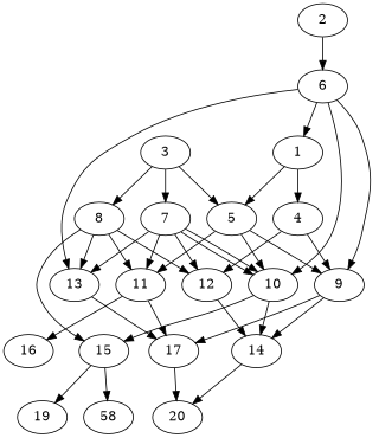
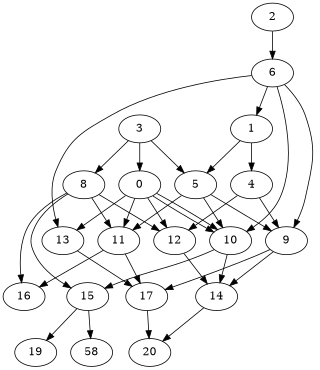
  digraph {
    node [alpha=0.01]
    1 [alpha=0.02 expect_size=34547712]
    4 [expect_size=12803072]
    5 [alpha=0.03 expect_size=7105536]
    9 [alpha=0.08 expect_size=29983744]
    12 [alpha=0.04 expect_size=49267712]
    10 [alpha=0.00 expect_size=29895680]
    11 [alpha=0.17 expect_size=45548544]
    6 [alpha=0.14 expect_size=9768960]
    13 [alpha=0.16 expect_size=40506368]
    14 [alpha=0.08 expect_size=38757376]
    17 [alpha=0.12 expect_size=34965504]
    15 [expect_size=41630720]
    16 [alpha=0.00 expect_size=48763904]
    2 [alpha=0.16 expect_size=45383680]
    3 [alpha=0.19 expect_size=42155008]
-   7 [alpha=0.10 expect_size=38497280]
+   7 [alpha=0.10 expect_size=38497280 label=0]
    8 [alpha=0.18 expect_size=39799808]
    20 [alpha=0.19 expect_size=24634368]
    n19 [alpha=0.09 expect_size=11105280 label=58]
    19 [alpha=0.14 expect_size=6310912]
    1 -> 4
    1 -> 5
    4 -> 9
    4 -> 12
    5 -> 9
    5 -> 10
    5 -> 11
    9 -> 14
    9 -> 17
    12 -> 14
    10 -> 14
    10 -> 15
    11 -> 17
    11 -> 16
    6 -> 1
    6 -> 9
    6 -> 10
    6 -> 13
    13 -> 17
    14 -> 20
    17 -> 20
    15 -> n19
    15 -> 19
    2 -> 6
    3 -> 5
    3 -> 7
    3 -> 8
    7 -> 12
    7 -> 10
    7 -> 10
    7 -> 11
    7 -> 13
    8 -> 12
    8 -> 11
-   8 -> 13
+   8 -> 16
    8 -> 15
  }
